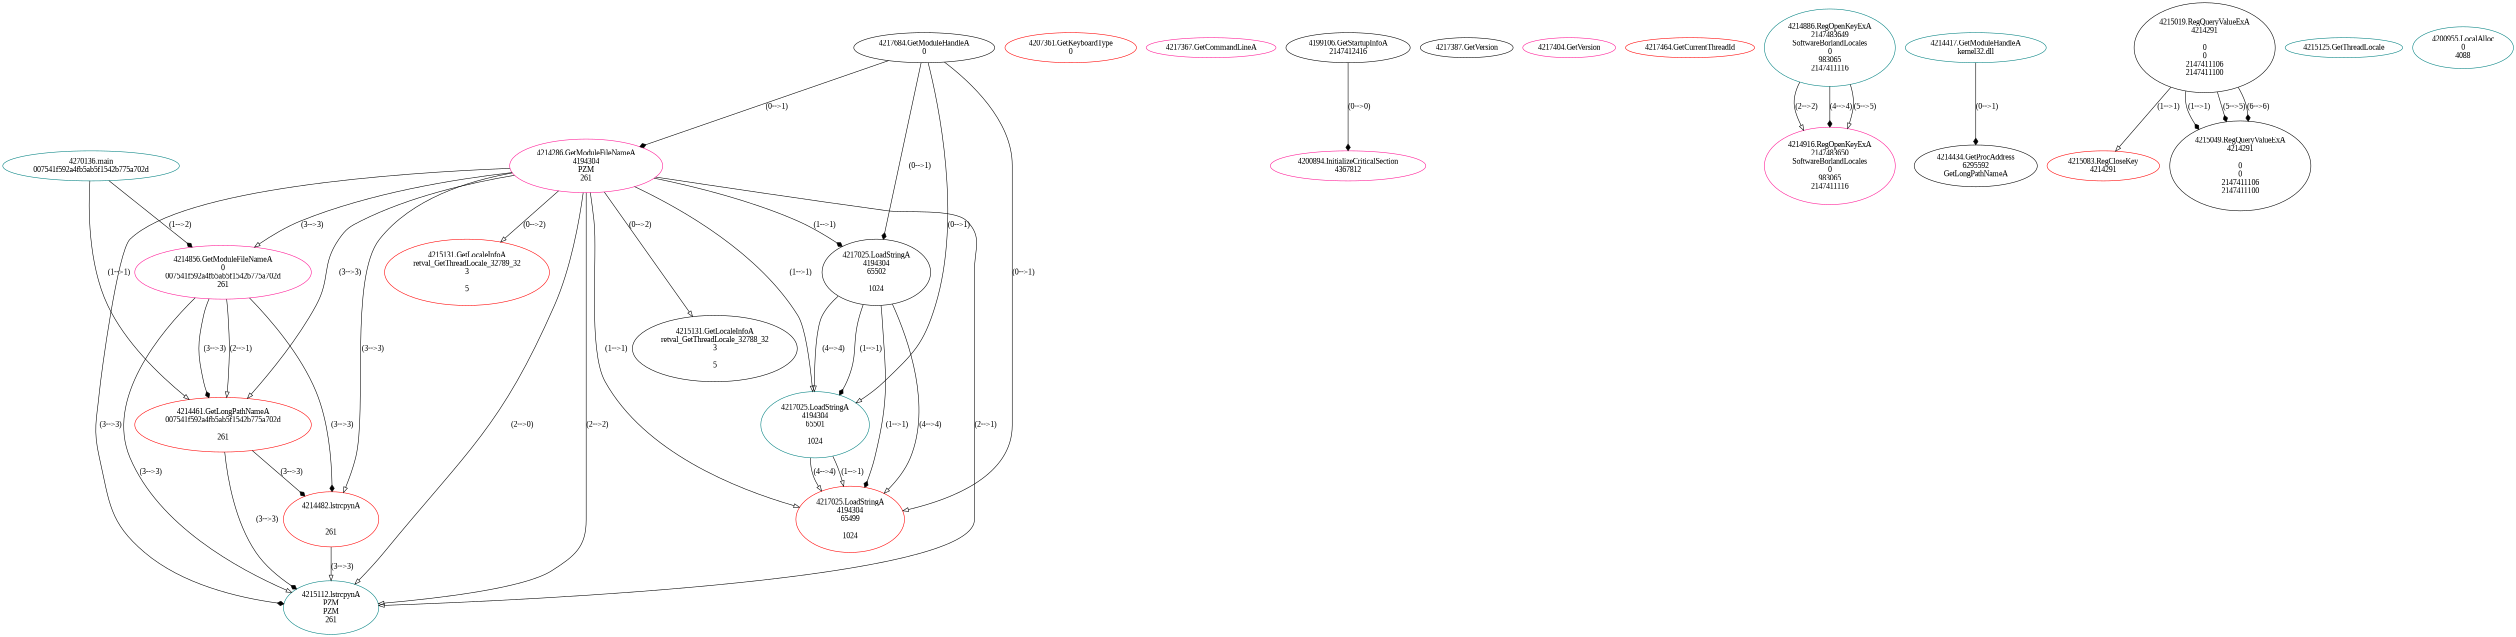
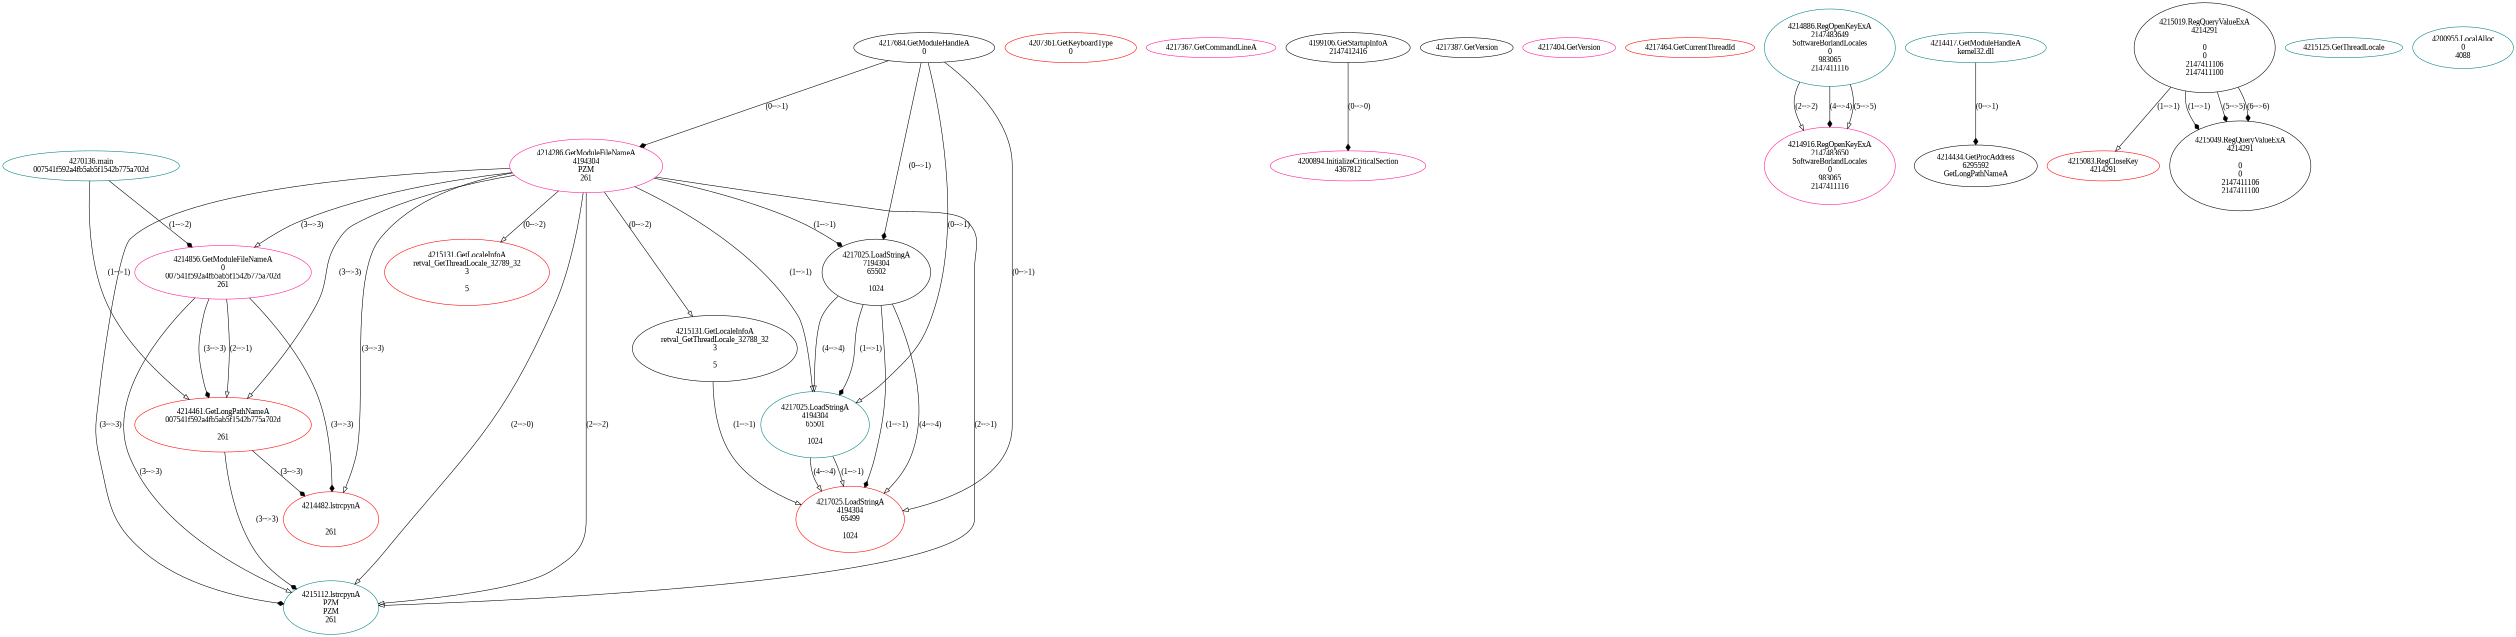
  digraph {
    fontname="Liberation Serif"
    node [color=black fontname="Liberation Serif"]
    edge [arrowhead=onormal fontname="Liberation Serif"]
    n1 [color=teal label="4270136.main\n007541f592a4fb5ab5f1542b775a702d"]
    n2 [color=deeppink label="4214856.GetModuleFileNameA\n0\n007541f592a4fb5ab5f1542b775a702d\n261"]
    n3 [color=red label="4214461.GetLongPathNameA\n007541f592a4fb5ab5f1542b775a702d\n\n261"]
    n4 [color=red label="4214482.lstrcpynA\n\n\n261"]
    n5 [color=teal label="4215112.lstrcpynA\nPZM\nPZM\n261"]
    n6 [label="4217684.GetModuleHandleA\n0"]
    n7 [color=deeppink label="4214286.GetModuleFileNameA\n4194304\nPZM\n261"]
-   n8 [label="4217025.LoadStringA\n4194304\n65502\n\n1024"]
+   n8 [label="4217025.LoadStringA\n7194304\n65502\n\n1024"]
    n9 [color=teal label="4217025.LoadStringA\n4194304\n65501\n\n1024"]
    n10 [color=red label="4217025.LoadStringA\n4194304\n65499\n\n1024"]
    n11 [label="4215131.GetLocaleInfoA\nretval_GetThreadLocale_32788_32\n3\n\n5"]
    n12 [color=red label="4215131.GetLocaleInfoA\nretval_GetThreadLocale_32789_32\n3\n\n5"]
    n13 [color=red label="4207361.GetKeyboardType\n0"]
    n14 [color=deeppink label="4217367.GetCommandLineA\n"]
    n15 [label="4199106.GetStartupInfoA\n2147412416"]
    n16 [color=deeppink label="4200894.InitializeCriticalSection\n4367812"]
    n17 [label="4217387.GetVersion\n"]
    n18 [color=deeppink label="4217404.GetVersion\n"]
    n19 [color=red label="4217464.GetCurrentThreadId\n"]
    n20 [color=teal label="4214886.RegOpenKeyExA\n2147483649\nSoftware\Borland\Locales\n0\n983065\n2147411116"]
    n21 [color=deeppink label="4214916.RegOpenKeyExA\n2147483650\nSoftware\Borland\Locales\n0\n983065\n2147411116"]
    n22 [color=teal label="4214417.GetModuleHandleA\nkernel32.dll"]
    n23 [label="4214434.GetProcAddress\n6295592\nGetLongPathNameA"]
    n24 [label="4215019.RegQueryValueExA\n4214291\n\n0\n0\n2147411106\n2147411100"]
    n25 [color=red label="4215083.RegCloseKey\n4214291"]
    n26 [label="4215049.RegQueryValueExA\n4214291\n\n0\n0\n2147411106\n2147411100"]
    n27 [color=teal label="4215125.GetThreadLocale\n"]
    n28 [color=teal label="4200955.LocalAlloc\n0\n4088"]
    n1 -> n2 [arrowhead=diamond label="(1-->2)"]
    n1 -> n3 [label="(1-->1)"]
    n2 -> n3 [label="(2-->1)"]
    n2 -> n3 [arrowhead=diamond label="(3-->3)"]
    n2 -> n4 [arrowhead=diamond label="(3-->3)"]
    n2 -> n5 [label="(3-->3)"]
    n3 -> n4 [arrowhead=diamond label="(3-->3)"]
    n3 -> n5 [arrowhead=diamond label="(3-->3)"]
-   n4 -> n5 [label="(3-->3)"]
    n6 -> n7 [arrowhead=diamond label="(0-->1)"]
    n6 -> n8 [arrowhead=diamond label="(0-->1)"]
    n6 -> n9 [label="(0-->1)"]
    n6 -> n10 [label="(0-->1)"]
    n7 -> n2 [label="(3-->3)"]
    n7 -> n3 [label="(3-->3)"]
    n7 -> n4 [label="(3-->3)"]
    n7 -> n5 [label="(2-->1)"]
    n7 -> n5 [label="(2-->2)"]
    n7 -> n5 [arrowhead=diamond label="(3-->3)"]
    n7 -> n5 [label="(2-->0)"]
    n7 -> n8 [arrowhead=diamond label="(1-->1)"]
    n7 -> n9 [label="(1-->1)"]
-   n7 -> n10 [label="(1-->1)"]
+   n11 -> n10 [label="(1-->1)"]
    n7 -> n11 [label="(0-->2)"]
    n7 -> n12 [label="(0-->2)"]
    n8 -> n9 [arrowhead=diamond label="(1-->1)"]
    n8 -> n9 [label="(4-->4)"]
    n8 -> n10 [arrowhead=diamond label="(1-->1)"]
    n8 -> n10 [label="(4-->4)"]
    n9 -> n10 [label="(1-->1)"]
    n9 -> n10 [label="(4-->4)"]
    n15 -> n16 [arrowhead=diamond label="(0-->0)"]
    n20 -> n21 [label="(2-->2)"]
    n20 -> n21 [arrowhead=diamond label="(4-->4)"]
    n20 -> n21 [label="(5-->5)"]
    n22 -> n23 [arrowhead=diamond label="(0-->1)"]
    n24 -> n25 [label="(1-->1)"]
    n24 -> n26 [arrowhead=diamond label="(1-->1)"]
    n24 -> n26 [arrowhead=diamond label="(5-->5)"]
    n24 -> n26 [arrowhead=diamond label="(6-->6)"]
  }
